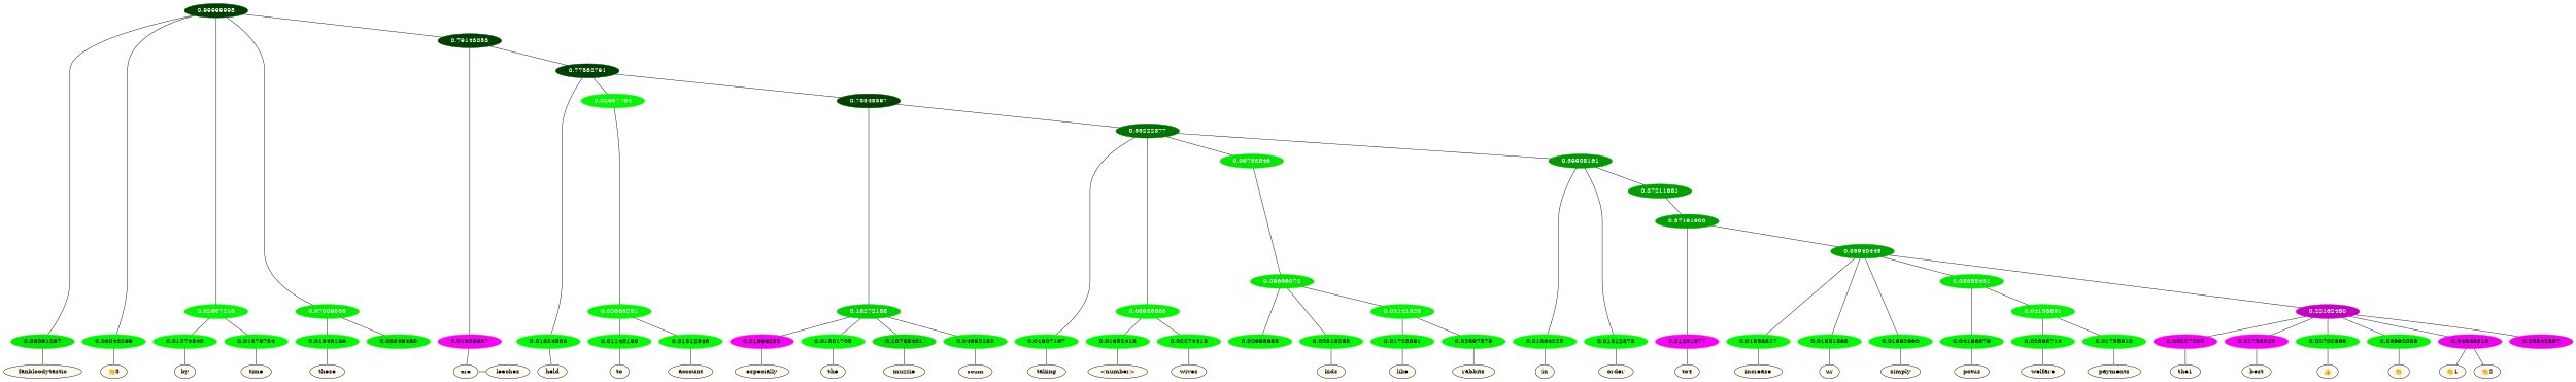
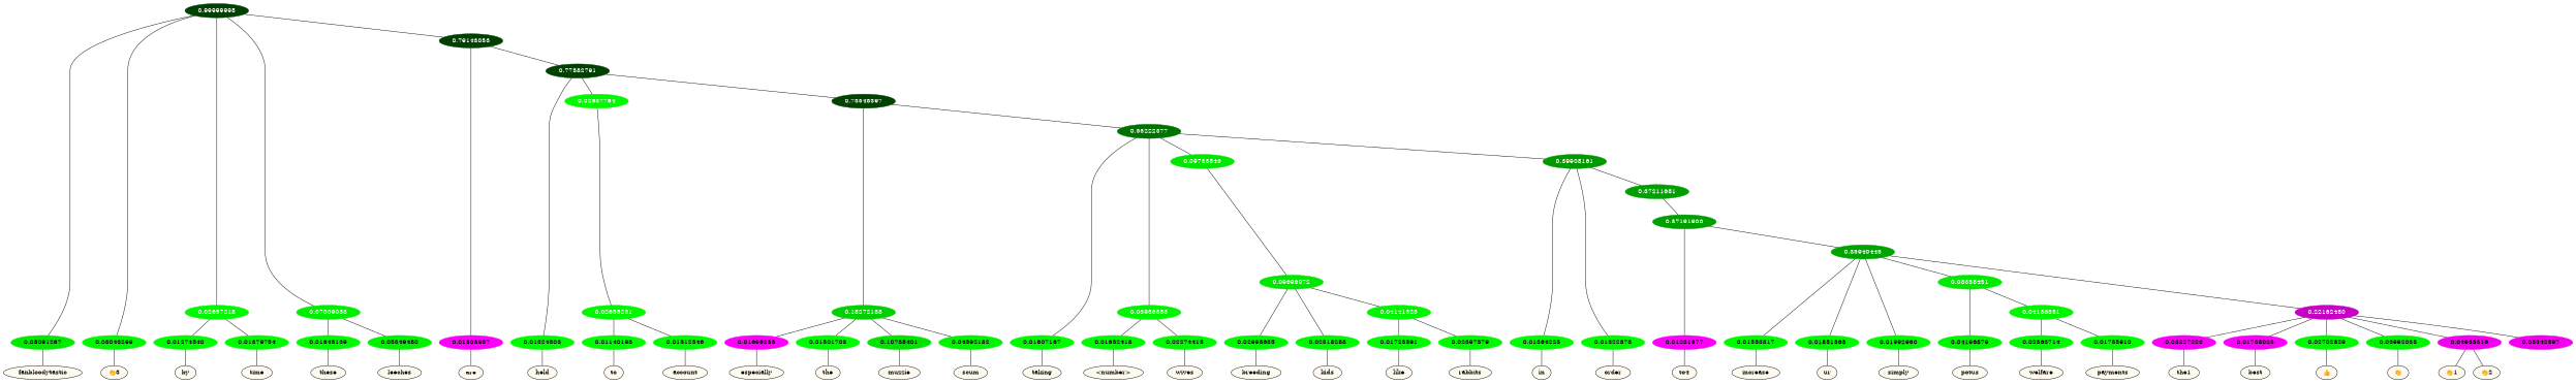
  graph {
    node [color=black format=png nodesep=0.001 ordering=out overlap_scaling=0.01 ranksep=0.001 style=filled]
    n1 [fillcolor=floralwhite height=0.15 label=fanbloodytastic style="filled,solid" width=0.15]
    n2 [fillcolor=floralwhite height=0.15 label=by style="filled,solid" width=0.15]
    n3 [fillcolor=floralwhite height=0.15 label=time style="filled,solid" width=0.15]
    n4 [fillcolor=floralwhite height=0.15 label=these style="filled,solid" width=0.15]
    n5 [fillcolor=floralwhite height=0.15 label=leeches style="filled,solid" width=0.15]
    n6 [fillcolor=floralwhite height=0.15 label=are style="filled,solid" width=0.15]
    n7 [fillcolor=floralwhite height=0.15 label=held style="filled,solid" width=0.15]
    n8 [fillcolor=floralwhite height=0.15 label=to style="filled,solid" width=0.15]
    n9 [fillcolor=floralwhite height=0.15 label=account style="filled,solid" width=0.15]
    n10 [fillcolor=floralwhite height=0.15 label=especially style="filled,solid" width=0.15]
    n11 [fillcolor=floralwhite height=0.15 label=the style="filled,solid" width=0.15]
    n12 [fillcolor=floralwhite height=0.15 label=muzzie style="filled,solid" width=0.15]
    n13 [fillcolor=floralwhite height=0.15 label=scum style="filled,solid" width=0.15]
    n14 [fillcolor=floralwhite height=0.15 label=taking style="filled,solid" width=0.15]
    n15 [fillcolor=floralwhite height=0.15 label="\<number\>" style="filled,solid" width=0.15]
    n16 [fillcolor=floralwhite height=0.15 label=wives style="filled,solid" width=0.15]
+   n17 [fillcolor=floralwhite height=0.15 label=breeding style="filled,solid" width=0.15]
    n18 [fillcolor=floralwhite height=0.15 label=kids style="filled,solid" width=0.15]
    n19 [fillcolor=floralwhite height=0.15 label=like style="filled,solid" width=0.15]
    n20 [fillcolor=floralwhite height=0.15 label=rabbits style="filled,solid" width=0.15]
    n21 [fillcolor=floralwhite height=0.15 label=in style="filled,solid" width=0.15]
    n22 [fillcolor=floralwhite height=0.15 label=order style="filled,solid" width=0.15]
    n23 [fillcolor=floralwhite height=0.15 label=to4 style="filled,solid" width=0.15]
    n24 [fillcolor=floralwhite height=0.15 label=increase style="filled,solid" width=0.15]
    n25 [fillcolor=floralwhite height=0.15 label=welfare style="filled,solid" width=0.15]
    n26 [fillcolor=floralwhite height=0.15 label=payments style="filled,solid" width=0.15]
    n27 [fillcolor=floralwhite height=0.15 label=potus style="filled,solid" width=0.15]
    n28 [fillcolor=floralwhite height=0.15 label=ur style="filled,solid" width=0.15]
    n29 [fillcolor=floralwhite height=0.15 label=simply style="filled,solid" width=0.15]
    n30 [fillcolor=floralwhite height=0.15 label=the1 style="filled,solid" width=0.15]
    n31 [fillcolor=floralwhite height=0.15 label=best style="filled,solid" width=0.15]
    n32 [fillcolor=floralwhite height=0.15 label="👍" style="filled,solid" width=0.15]
    n33 [fillcolor=floralwhite height=0.15 label="👏" style="filled,solid" width=0.15]
    n34 [fillcolor=floralwhite height=0.15 label="👏1" style="filled,solid" width=0.15]
    n35 [fillcolor=floralwhite height=0.15 label="👏2" style="filled,solid" width=0.15]
    n36 [fillcolor=floralwhite height=0.15 label="👏3" style="filled,solid" width=0.15]
    n37 [color="0.334 1.000 0.919" fontcolor=black height=0.15 label=0.08091267 width=0.15]
    n38 [color="0.334 1.000 0.987" fontcolor=black height=0.15 label=0.01274540 width=0.15]
    n39 [color="0.334 1.000 0.986" fontcolor=black height=0.15 label=0.01379754 width=0.15]
    n40 [color="0.334 1.000 0.984" fontcolor=black height=0.15 label=0.01645139 width=0.15]
    n41 [color="0.334 1.000 0.947" fontcolor=black height=0.15 label=0.05349480 width=0.15]
    n42 [color="0.835 1.000 0.985" fontcolor=black height=0.15 label=0.01508987 width=0.15]
    n43 [color="0.334 1.000 0.987" fontcolor=black height=0.15 label=0.01324503 width=0.15]
    n44 [color="0.334 1.000 0.989" fontcolor=black height=0.15 label=0.01140193 width=0.15]
    n45 [color="0.334 1.000 0.985" fontcolor=black height=0.15 label=0.01512546 width=0.15]
    n46 [color="0.835 1.000 0.986" fontcolor=black height=0.15 label=0.01696258 width=0.15]
    n47 [color="0.334 1.000 0.985" fontcolor=black height=0.15 label=0.01501705 width=0.15]
    n48 [color="0.334 1.000 0.893" fontcolor=black height=0.15 label=0.10738401 width=0.15]
    n49 [color="0.334 1.000 0.954" fontcolor=black height=0.15 label=0.04592182 width=0.15]
    n50 [color="0.334 1.000 0.984" fontcolor=black height=0.15 label=0.01607167 width=0.15]
    n51 [color="0.334 1.000 0.983" fontcolor=black height=0.15 label=0.01652418 width=0.15]
    n52 [color="0.334 1.000 0.977" fontcolor=black height=0.15 label=0.02274415 width=0.15]
    n53 [color="0.334 1.000 0.970" fontcolor=black height=0.15 label=0.02998685 width=0.15]
    n54 [color="0.334 1.000 0.975" fontcolor=black height=0.15 label=0.02518288 width=0.15]
    n55 [color="0.334 1.000 0.983" fontcolor=black height=0.15 label=0.01725591 width=0.15]
    n56 [color="0.334 1.000 0.976" fontcolor=black height=0.15 label=0.02397579 width=0.15]
    n57 [color="0.334 1.000 0.986" fontcolor=black height=0.15 label=0.01364225 width=0.15]
-   n58 [color="0.334 1.000 0.987" fontcolor=black height=0.15 label=0.01312873 width=0.15]
+   n58 [color="0.334 1.000 0.987" fontcolor=black height=0.15 label=0.01322873 width=0.15]
    n59 [color="0.835 1.000 0.988" fontcolor=black height=0.15 label=0.01231677 width=0.15]
    n60 [color="0.334 1.000 0.984" fontcolor=black height=0.15 label=0.01553817 width=0.15]
    n61 [color="0.334 1.000 0.976" fontcolor=black height=0.15 label=0.02363714 width=0.15]
    n62 [color="0.334 1.000 0.982" fontcolor=black height=0.15 label=0.01755910 width=0.15]
    n63 [color="0.334 1.000 0.958" fontcolor=black height=0.15 label=0.04196879 width=0.15]
    n64 [color="0.334 1.000 0.981" fontcolor=black height=0.15 label=0.01851568 width=0.15]
    n65 [color="0.334 1.000 0.980" fontcolor=black height=0.15 label=0.01992960 width=0.15]
    n66 [color="0.835 1.000 0.968" fontcolor=black height=0.15 label=0.03227223 width=0.15]
    n67 [color="0.835 1.000 0.982" fontcolor=black height=0.15 label=0.01758025 width=0.15]
-   n68 [color="0.334 1.000 0.973" fontcolor=black height=0.15 label=0.02702869 width=0.15]
+   n68 [color="0.334 1.000 0.973" fontcolor=black height=0.15 label=0.02702829 width=0.15]
    n69 [color="0.334 1.000 0.960" fontcolor=black height=0.15 label=0.03992035 width=0.15]
    n70 [color="0.835 1.000 0.951" fontcolor=black height=0.15 label=0.04938316 width=0.15]
    n71 [color="0.835 1.000 0.945" fontcolor=black height=0.15 label=0.05542597 width=0.15]
    n72 [color="0.334 1.000 0.970" fontcolor=black height=0.15 label=0.03043299 width=0.15]
    n73 [color="0.334 1.000 0.250" fontcolor=grey99 height=0.15 label=0.99999998 width=0.15]
    n74 [color="0.334 1.000 0.973" fontcolor=grey99 height=0.15 label=0.02657218 width=0.15]
    n75 [color="0.334 1.000 0.930" fontcolor=grey99 height=0.15 label=0.07009053 width=0.15]
    n76 [color="0.334 1.000 0.250" fontcolor=grey99 height=0.15 label=0.79143053 width=0.15]
    n77 [color="0.334 1.000 0.250" fontcolor=grey99 height=0.15 label=0.77582791 width=0.15]
    n78 [color="0.334 1.000 0.973" fontcolor=grey99 height=0.15 label=0.02657764 width=0.15]
    n79 [color="0.334 1.000 0.265" fontcolor=grey99 height=0.15 label=0.73548397 width=0.15]
    n80 [color="0.334 1.000 0.973" fontcolor=grey99 height=0.15 label=0.02655251 width=0.15]
    n81 [color="0.334 1.000 0.817" fontcolor=grey99 height=0.15 label=0.18272188 width=0.15]
    n82 [color="0.334 1.000 0.448" fontcolor=grey99 height=0.15 label=0.55222377 width=0.15]
    n83 [color="0.334 1.000 0.961" fontcolor=grey99 height=0.15 label=0.03936883 width=0.15]
    n84 [color="0.334 1.000 0.903" fontcolor=grey99 height=0.15 label=0.09733846 width=0.15]
    n85 [color="0.334 1.000 0.601" fontcolor=grey99 height=0.15 label=0.39908161 width=0.15]
    n86 [color="0.334 1.000 0.903" fontcolor=grey99 height=0.15 label=0.09696072 width=0.15]
    n87 [color="0.334 1.000 0.628" fontcolor=grey99 height=0.15 label=0.37211681 width=0.15]
    n88 [color="0.334 1.000 0.959" fontcolor=grey99 height=0.15 label=0.04141325 width=0.15]
    n89 [color="0.334 1.000 0.628" fontcolor=grey99 height=0.15 label=0.37191900 width=0.15]
    n90 [color="0.334 1.000 0.641" fontcolor=grey99 height=0.15 label=0.35940445 width=0.15]
    n91 [color="0.334 1.000 0.916" fontcolor=grey99 height=0.15 label=0.08358451 width=0.15]
    n92 [color="0.835 1.000 0.778" fontcolor=grey99 height=0.15 label=0.22162480 width=0.15]
    n93 [color="0.334 1.000 0.959" fontcolor=grey99 height=0.15 label=0.04136851 width=0.15]
    subgraph sub_1 {
      rank=same
      n1
      n2
      n3
      n4
      n5
      n6
      n7
      n8
      n9
      n10
      n11
      n12
      n13
      n14
      n15
      n16
+     n17
      n18
      n19
      n20
      n21
      n22
      n23
      n24
      n25
      n26
      n27
      n28
      n29
      n30
      n31
      n32
      n33
      n34
      n35
      n36
    }
    subgraph sub_2 {
      rank=same
      n37
      n38
      n39
      n40
      n41
      n42
      n43
      n44
      n45
      n46
      n47
      n48
      n49
      n50
      n51
      n52
      n53
      n54
      n55
      n56
      n57
      n58
      n59
      n60
      n61
      n62
      n63
      n64
      n65
      n66
      n67
      n68
      n69
      n70
      n71
      n72
    }
    n37 -- n1
    n38 -- n2
    n39 -- n3
    n40 -- n4
-   n6 -- n5
+   n41 -- n5
    n42 -- n6
    n43 -- n7
    n44 -- n8
    n45 -- n9
    n46 -- n10
    n47 -- n11
    n48 -- n12
    n49 -- n13
    n50 -- n14
    n51 -- n15
    n52 -- n16
+   n53 -- n17
    n54 -- n18
    n55 -- n19
    n56 -- n20
    n57 -- n21
    n58 -- n22
    n59 -- n23
    n60 -- n24
    n61 -- n25
    n62 -- n26
    n63 -- n27
    n64 -- n28
    n65 -- n29
    n66 -- n30
    n67 -- n31
    n68 -- n32
    n69 -- n33
    n70 -- n34
    n70 -- n35
    n72 -- n36
    n73 -- n37
    n73 -- n72
    n73 -- n74
    n73 -- n75
    n73 -- n76
    n74 -- n38
    n74 -- n39
    n75 -- n40
    n75 -- n41
    n76 -- n42
    n76 -- n77
    n77 -- n43
    n77 -- n78
    n77 -- n79
    n78 -- n80
    n79 -- n81
    n79 -- n82
    n80 -- n44
    n80 -- n45
    n81 -- n46
    n81 -- n47
    n81 -- n48
    n81 -- n49
    n82 -- n50
    n82 -- n83
    n82 -- n84
    n82 -- n85
    n83 -- n51
    n83 -- n52
    n84 -- n86
    n85 -- n57
    n85 -- n58
    n85 -- n87
    n86 -- n53
    n86 -- n54
    n86 -- n88
    n87 -- n89
    n88 -- n55
    n88 -- n56
    n89 -- n59
    n89 -- n90
    n90 -- n60
    n90 -- n64
    n90 -- n65
    n90 -- n91
    n90 -- n92
    n91 -- n63
    n91 -- n93
    n92 -- n66
    n92 -- n67
    n92 -- n68
    n92 -- n69
    n92 -- n70
    n92 -- n71
    n93 -- n61
    n93 -- n62
  }
